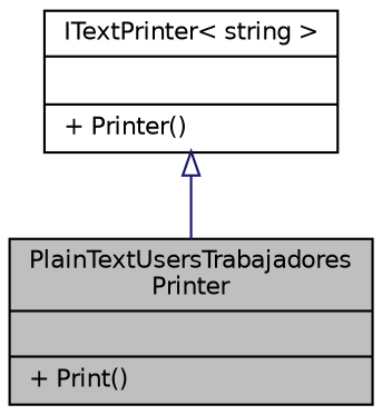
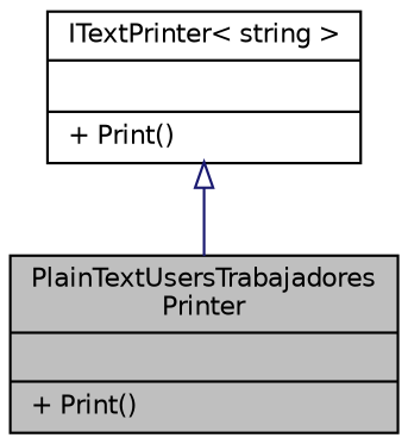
  digraph {
    node [color=black fontname=Helvetica fontsize=10 shape=record style=filled]
    n1 [fillcolor=grey75 fontcolor=black height=0.2 label="{PlainTextUsersTrabajadores\lPrinter\n||+ Print()\l}" width=0.4]
-   n2 [fillcolor=white height=0.2 label="{ITextPrinter\< string \>\n||+ Printer()\l}" width=0.4]
+   n2 [fillcolor=white height=0.2 label="{ITextPrinter\< string \>\n||+ Print()\l}" width=0.4]
    n2 -> n1 [arrowtail=onormal color=midnightblue dir=back fontname=Helvetica fontsize=10 labelfontname=Helvetica labelfontsize=10 style=solid]
  }
